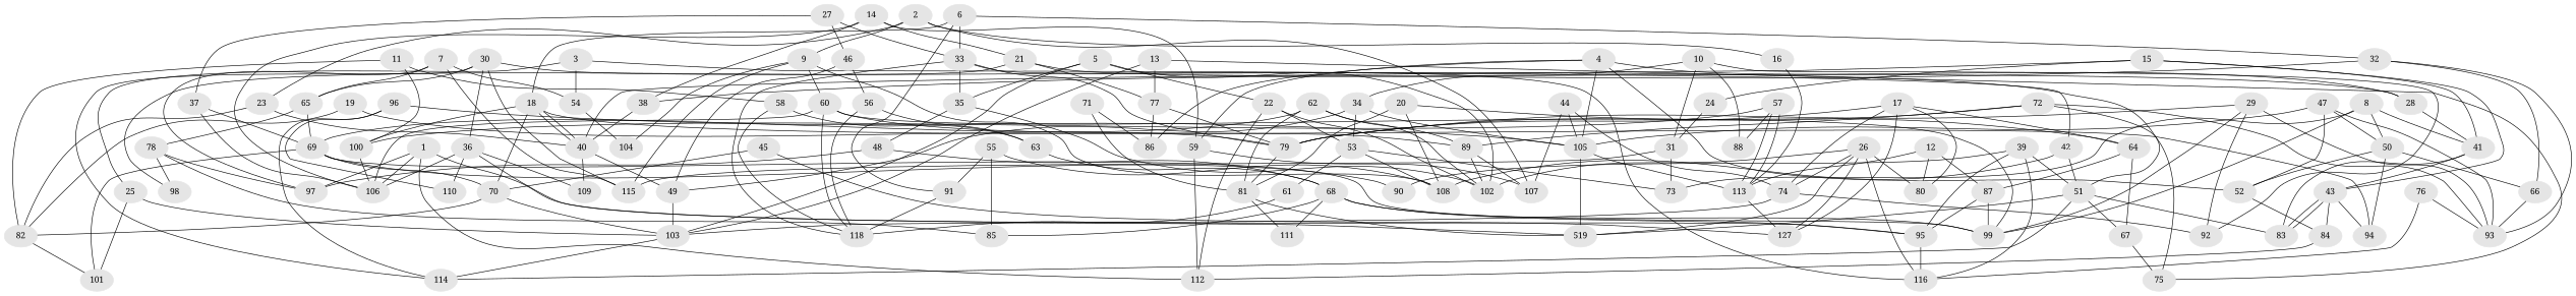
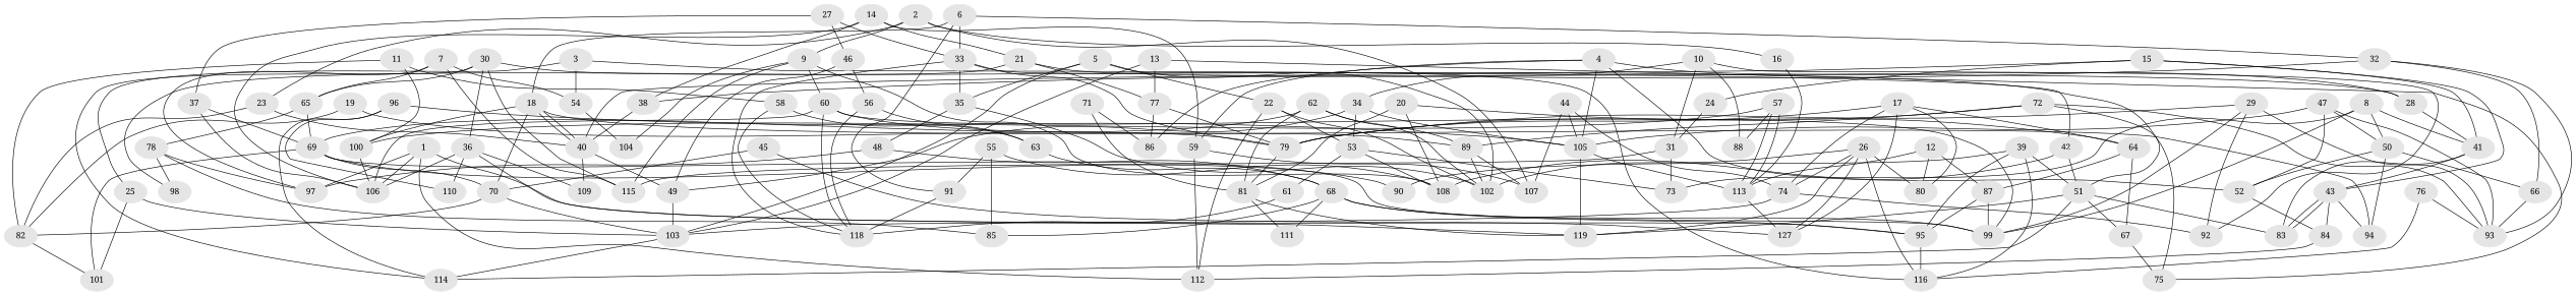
  graph {
    fontname="Noto Serif"
    node [color=gray90 fontname="Noto Serif" style=filled]
    edge [fontname="Noto Serif"]
    1
    95
    97
    106
    112
    116
    2
    9
    16
    23
    107
    115
    60
    104
    108
    113
    82
    40
    3
    25
    42
    54
    103
    101
    51
    4
    28
    52
    59
    86
    105
    41
    84
-   119 [label=519]
+   119
    5
    22
    35
    102
    53
    48
    114
    6
    18
    32
    33
    91
    100
    70
    94
    38
    93
    66
    79
    118
    7
    65
    69
    78
    8
    50
    73
    99
    43
    83
    89
    10
    31
    34
    88
    92
    49
    11
    58
    63
    12
    80
    87
    n78 [label=127]
    13
    75
    77
    14
    21
    98
    15
    24
    109
    17
    64
    74
    67
    81
    19
    20
    111
    61
    26
    27
    37
    46
    56
    29
    30
    36
    110
    68
    90
    39
    44
    45
    47
    85
    55
    57
    62
    71
    72
    76
    96
    1 -- 95
    1 -- 97
    1 -- 106
    1 -- 112
    95 -- 116
    2 -- 9
    2 -- 16
    2 -- 23
    2 -- 107
    9 -- 115
    9 -- 60
    9 -- 104
    9 -- 108
    16 -- 113
    23 -- 82
    23 -- 40
    60 -- 106
    60 -- 118
    60 -- 99
    60 -- 89
    113 -- n78
    82 -- 101
    40 -- 49
    40 -- 109
    3 -- 25
    3 -- 42
    3 -- 54
    25 -- 103
    25 -- 101
    42 -- 108
    42 -- 51
    54 -- 104
    103 -- 114
    51 -- 119
    51 -- 114
    51 -- 83
    51 -- 67
    4 -- 28
    4 -- 52
    4 -- 59
    4 -- 86
    4 -- 105
    28 -- 41
    52 -- 84
    59 -- 112
    59 -- 107
    105 -- 113
    105 -- 119
    41 -- 43
    41 -- 83
    84 -- 112
    5 -- 103
    5 -- 22
    5 -- 35
    5 -- 102
    22 -- 112
    22 -- 102
    22 -- 53
    35 -- 102
    35 -- 48
    53 -- 108
    53 -- 73
    53 -- 61
    48 -- 97
    48 -- 68
    6 -- 18
    6 -- 32
    6 -- 33
    6 -- 91
    18 -- 40
    18 -- 40
    18 -- 100
    18 -- 70
    18 -- 94
    32 -- 38
    32 -- 93
    32 -- 66
    33 -- 116
    33 -- 35
    33 -- 79
    33 -- 118
    91 -- 118
    100 -- 106
    70 -- 82
    70 -- 103
    38 -- 40
    66 -- 93
    79 -- 81
    7 -- 97
    7 -- 115
    7 -- 54
    7 -- 65
    65 -- 69
    65 -- 78
    69 -- 101
    69 -- 70
    69 -- 99
    69 -- 90
    78 -- 97
    78 -- 98
    78 -- 85
    8 -- 41
    8 -- 50
    8 -- 73
    8 -- 99
    50 -- 52
    50 -- 94
    50 -- 66
    43 -- 84
    43 -- 94
    43 -- 83
    43 -- 83
    89 -- 107
    89 -- 102
    10 -- 31
    10 -- 34
    10 -- 88
    10 -- 92
    31 -- 115
    31 -- 73
    34 -- 105
    34 -- 53
    34 -- 49
    49 -- 103
    11 -- 82
    11 -- 100
    11 -- 58
    58 -- 118
    58 -- 63
    63 -- 68
    12 -- 113
    12 -- 80
    12 -- 87
    87 -- 95
    87 -- 99
    13 -- 103
    13 -- 75
    13 -- 77
    77 -- 86
    77 -- 79
    14 -- 106
    14 -- 59
    14 -- 38
    14 -- 21
    21 -- 28
    21 -- 77
    21 -- 98
    15 -- 40
    15 -- 41
    15 -- 43
    15 -- 24
    24 -- 31
    17 -- 79
    17 -- 80
    17 -- n78
    17 -- 64
    17 -- 74
    64 -- 87
    64 -- 67
    74 -- 103
    74 -- 92
    67 -- 75
    81 -- 119
    81 -- 111
    19 -- 82
    19 -- 79
    20 -- 108
    20 -- 64
    20 -- 81
    61 -- 118
    26 -- 116
    26 -- 119
    26 -- 102
    26 -- 80
    26 -- n78
    26 -- 74
    27 -- 33
    27 -- 37
    27 -- 46
    37 -- 106
    37 -- 69
    46 -- 49
    46 -- 56
    56 -- 118
    56 -- 63
    29 -- 93
    29 -- 79
    29 -- 99
    29 -- 92
    30 -- 115
    30 -- 51
    30 -- 114
    30 -- 65
    30 -- 36
    36 -- 106
    36 -- 119
    36 -- 109
    36 -- 110
    68 -- 95
    68 -- 99
    68 -- 111
    68 -- 85
    39 -- 95
    39 -- 116
    39 -- 51
    39 -- 90
    44 -- 107
    44 -- 105
    44 -- 74
    45 -- 70
    45 -- n78
    47 -- 52
    47 -- 105
    47 -- 93
    47 -- 50
    55 -- 108
    55 -- 91
    55 -- 85
    57 -- 113
    57 -- 113
    57 -- 100
    57 -- 88
    62 -- 102
    62 -- 69
    62 -- 89
    62 -- 81
    71 -- 86
    71 -- 81
    72 -- 93
    72 -- 79
    72 -- 89
    72 -- 75
    76 -- 116
    76 -- 93
    96 -- 105
    96 -- 114
    96 -- 110
  }
